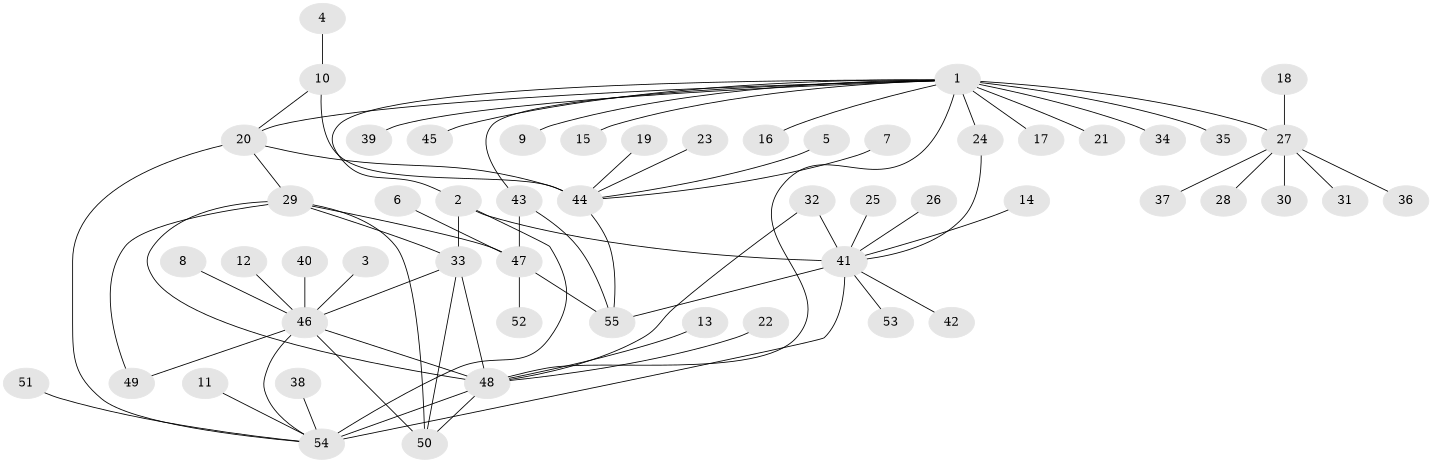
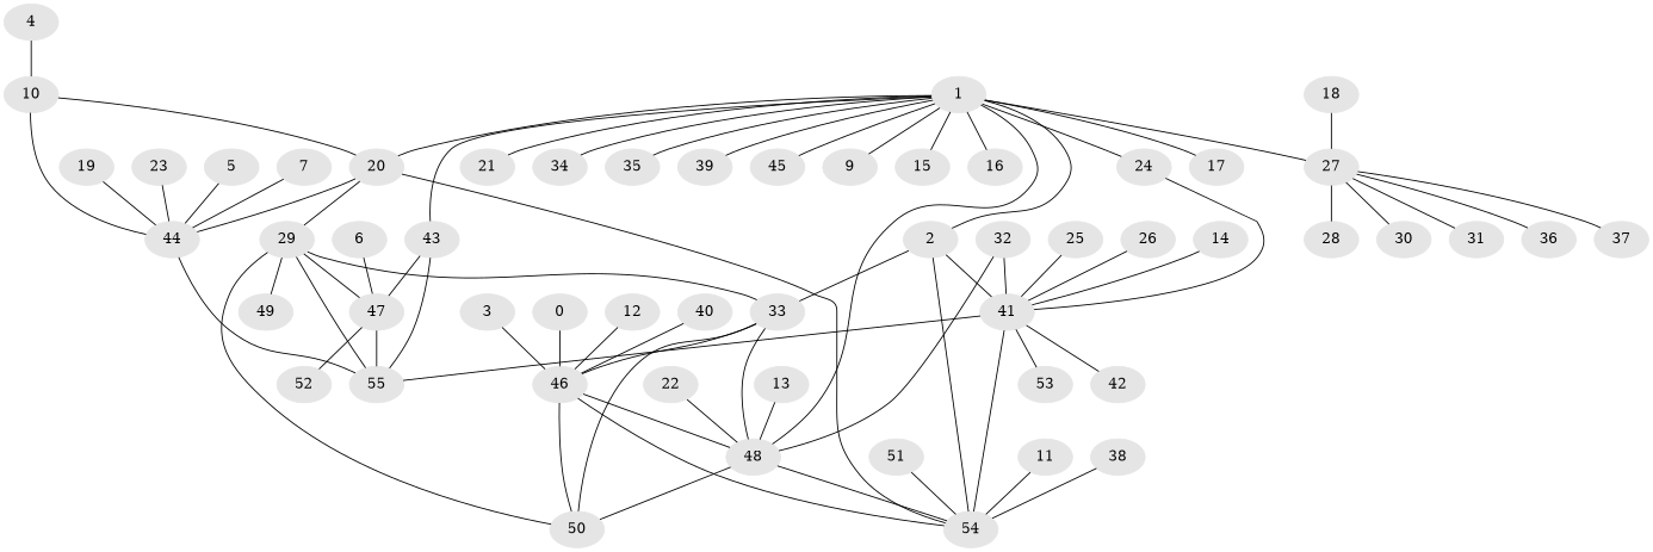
  graph {
    node [color=gray90 style=filled]
    edge [weight=1.0]
    1
    2
    9
    15
    16
    17
    20
    21
    24
    27
    34
    35
    39
    43
    45
    48
    33
    41
    54
    44
    29
    28
    30
    31
    36
    37
    47
    55
    50
    46
    42
    53
    3
    49
    4
    10
    5
    6
    52
    7
-   8
+   8 [label=0]
    11
    12
    13
    14
    18
    19
    22
    23
    25
    26
    32
    38
    40
    51
    1 -- 2
    1 -- 9
    1 -- 15
    1 -- 16
    1 -- 17
    1 -- 20
    1 -- 21
    1 -- 24
    1 -- 27 [weight=4.0]
    1 -- 34
    1 -- 35
    1 -- 39
    1 -- 43
    1 -- 45
    1 -- 48
    2 -- 33
    2 -- 41 [weight=3.0]
    2 -- 54
    20 -- 54
    20 -- 44 [weight=3.0]
    20 -- 29
    24 -- 41
    27 -- 28
    27 -- 30
    27 -- 31
    27 -- 36
    27 -- 37
    43 -- 47 [weight=3.0]
    43 -- 55
    48 -- 54
    48 -- 50
    33 -- 48
    33 -- 50
    33 -- 46
    41 -- 54 [weight=3.0]
    41 -- 55
    41 -- 42
    41 -- 53
    44 -- 55
-   29 -- 48
+   29 -- 55
    29 -- 33
    29 -- 47
    29 -- 50
    29 -- 49
    47 -- 55 [weight=3.0]
    47 -- 52
    46 -- 48
    46 -- 54
    46 -- 50
-   46 -- 49
    3 -- 46
    4 -- 10
    10 -- 20
    10 -- 44 [weight=3.0]
    5 -- 44
    6 -- 47
    7 -- 44
    8 -- 46
    11 -- 54
    12 -- 46
    13 -- 48
    14 -- 41
    18 -- 27
    19 -- 44
    22 -- 48
    23 -- 44
    25 -- 41
    26 -- 41
    32 -- 48
    32 -- 41
    38 -- 54
    40 -- 46
    51 -- 54
  }
